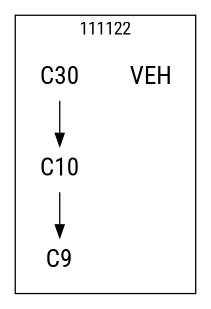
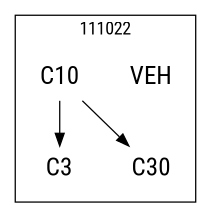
  strict digraph {
    fontname="Roboto Condensed"
    node [fontname="Roboto Condensed" fontsize=20 shape=plaintext]
    edge [fontname="Roboto Condensed"]
    n1 [label=VEH]
-   n2 [label=C9]
+   n2 [label=C3]
    n3 [label=C10]
    n4 [label=C30]
    subgraph cluster_1 {
-     label=111122
+     label=111022
      labeldoc=t
      n1
      n2
      n3
      n4
    }
    n3 -> n2
-   n4 -> n3
+   n3 -> n4
  }
